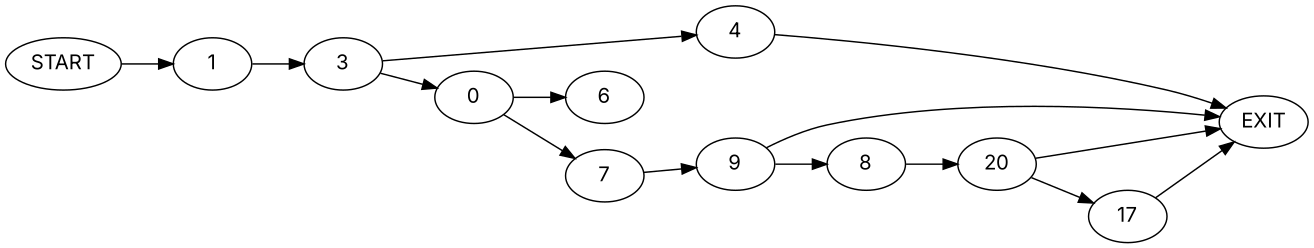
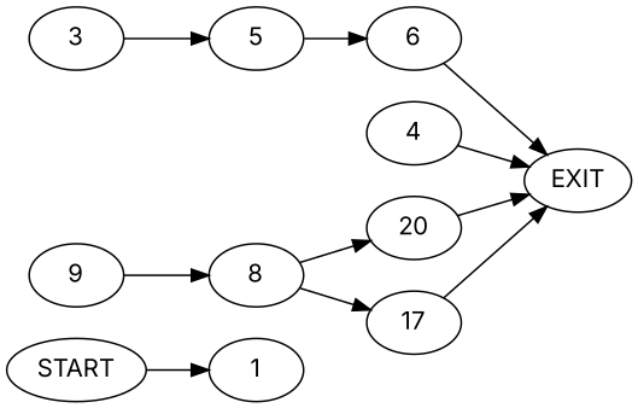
  digraph {
    fontname=Inter
    rankdir=LR
    node [fontname=Inter]
    edge [fontname=Inter]
    n1 [label=START]
    1
    3
    n4 [label=EXIT]
    4
-   5 [label=0]
+   5
    6
-   7
    9
    n10 [label=20]
    8
    n12 [label=17]
    n1 -> 1
-   1 -> 3
-   3 -> 4
    3 -> 5
    4 -> n4
    5 -> 6
-   5 -> 7
-   9 -> n4
-   7 -> 9
+   6 -> n4
    9 -> 8
    n10 -> n4
    8 -> n10
-   n10 -> n12
+   8 -> n12
    n12 -> n4
  }
